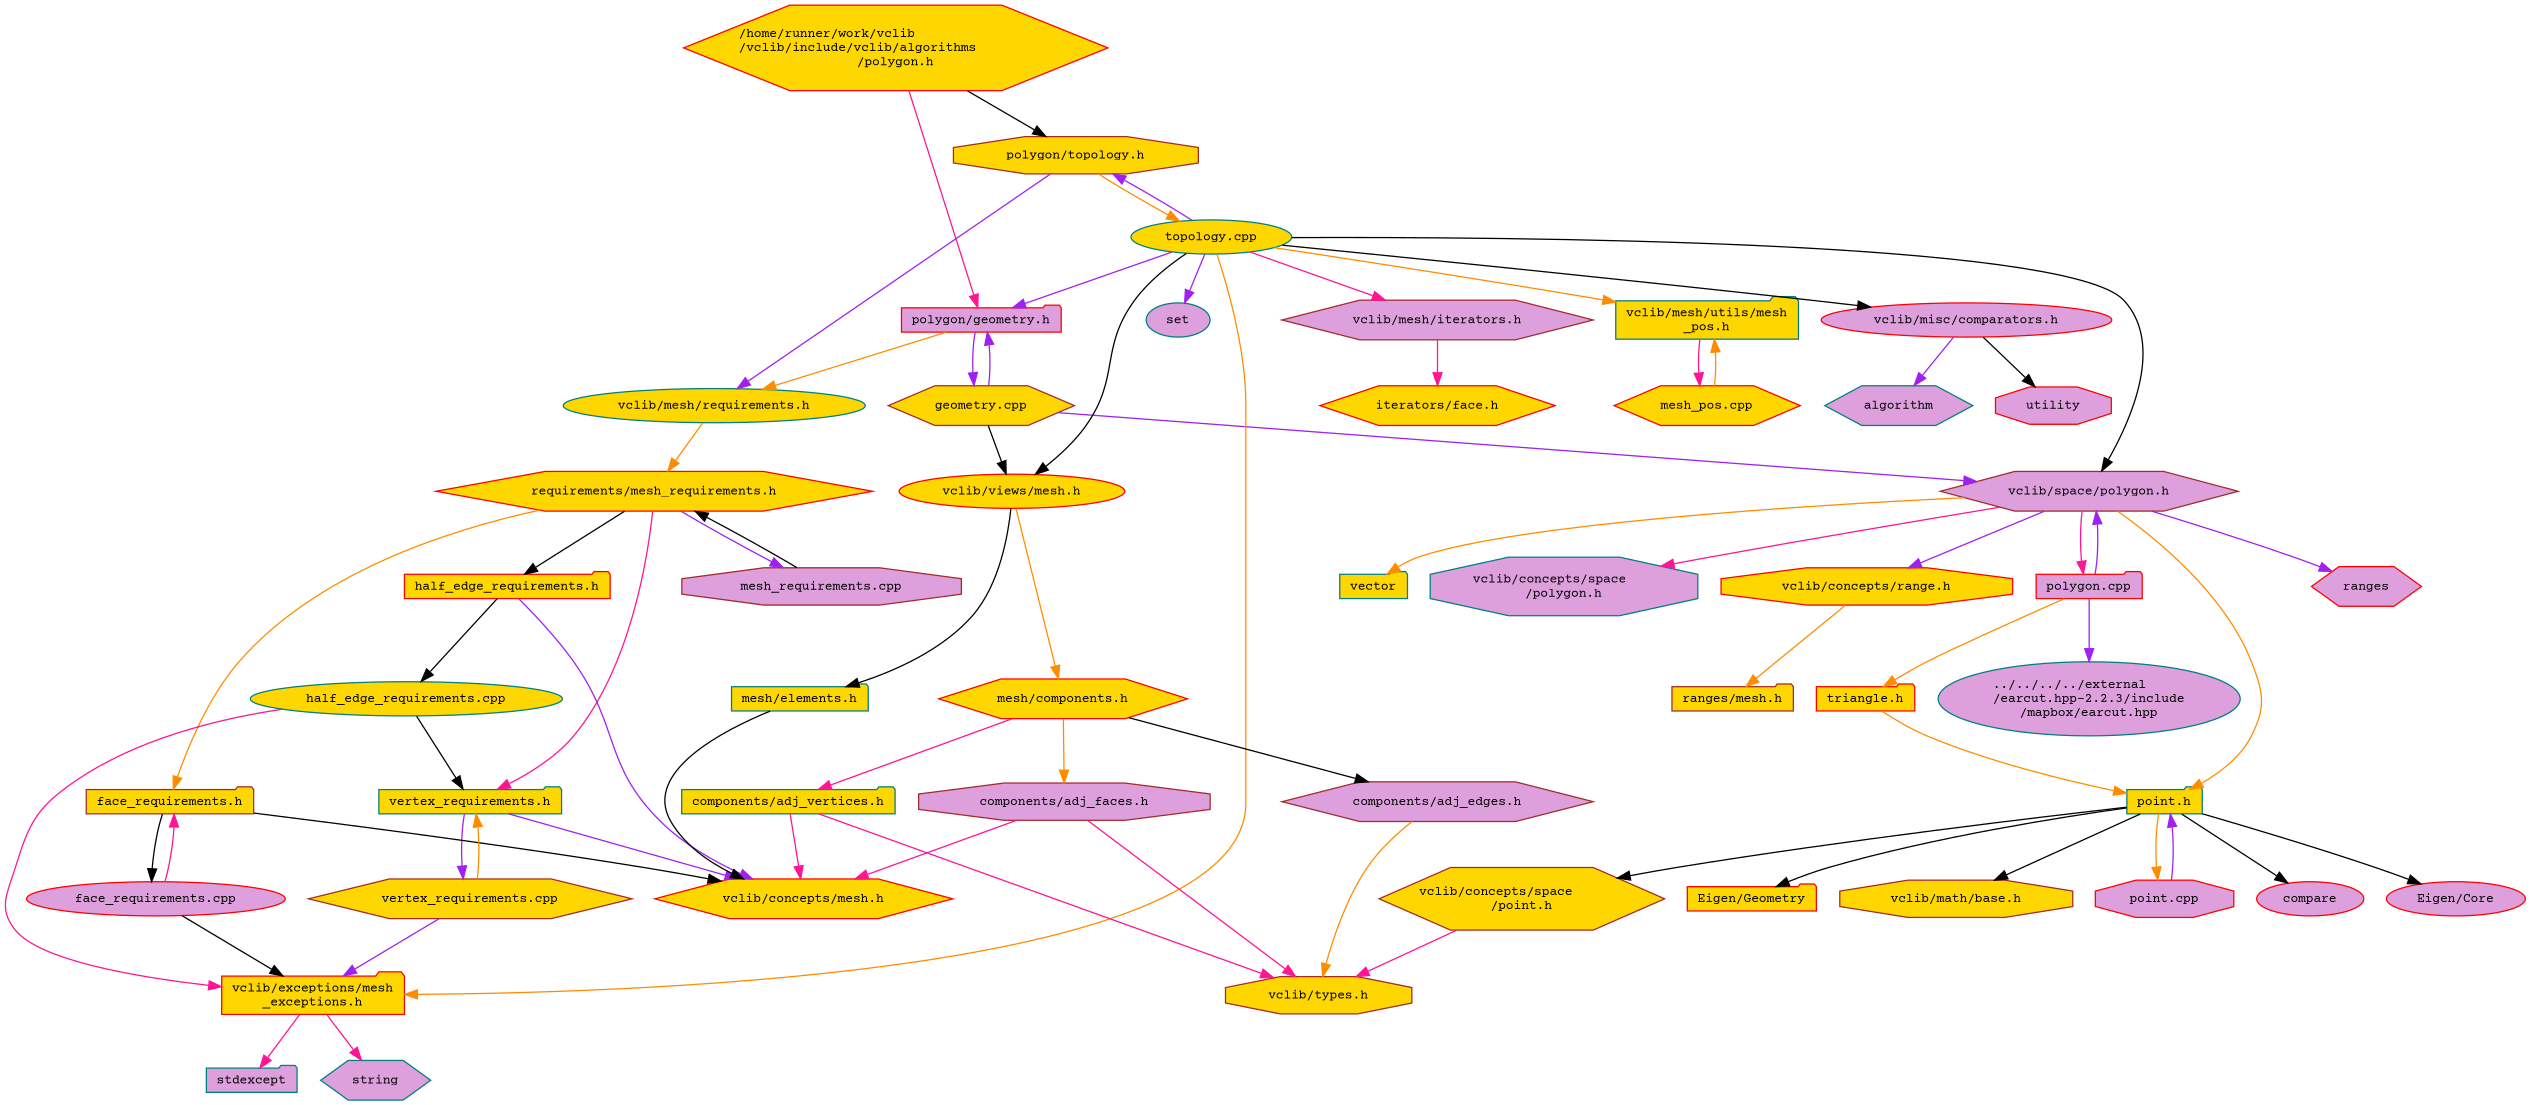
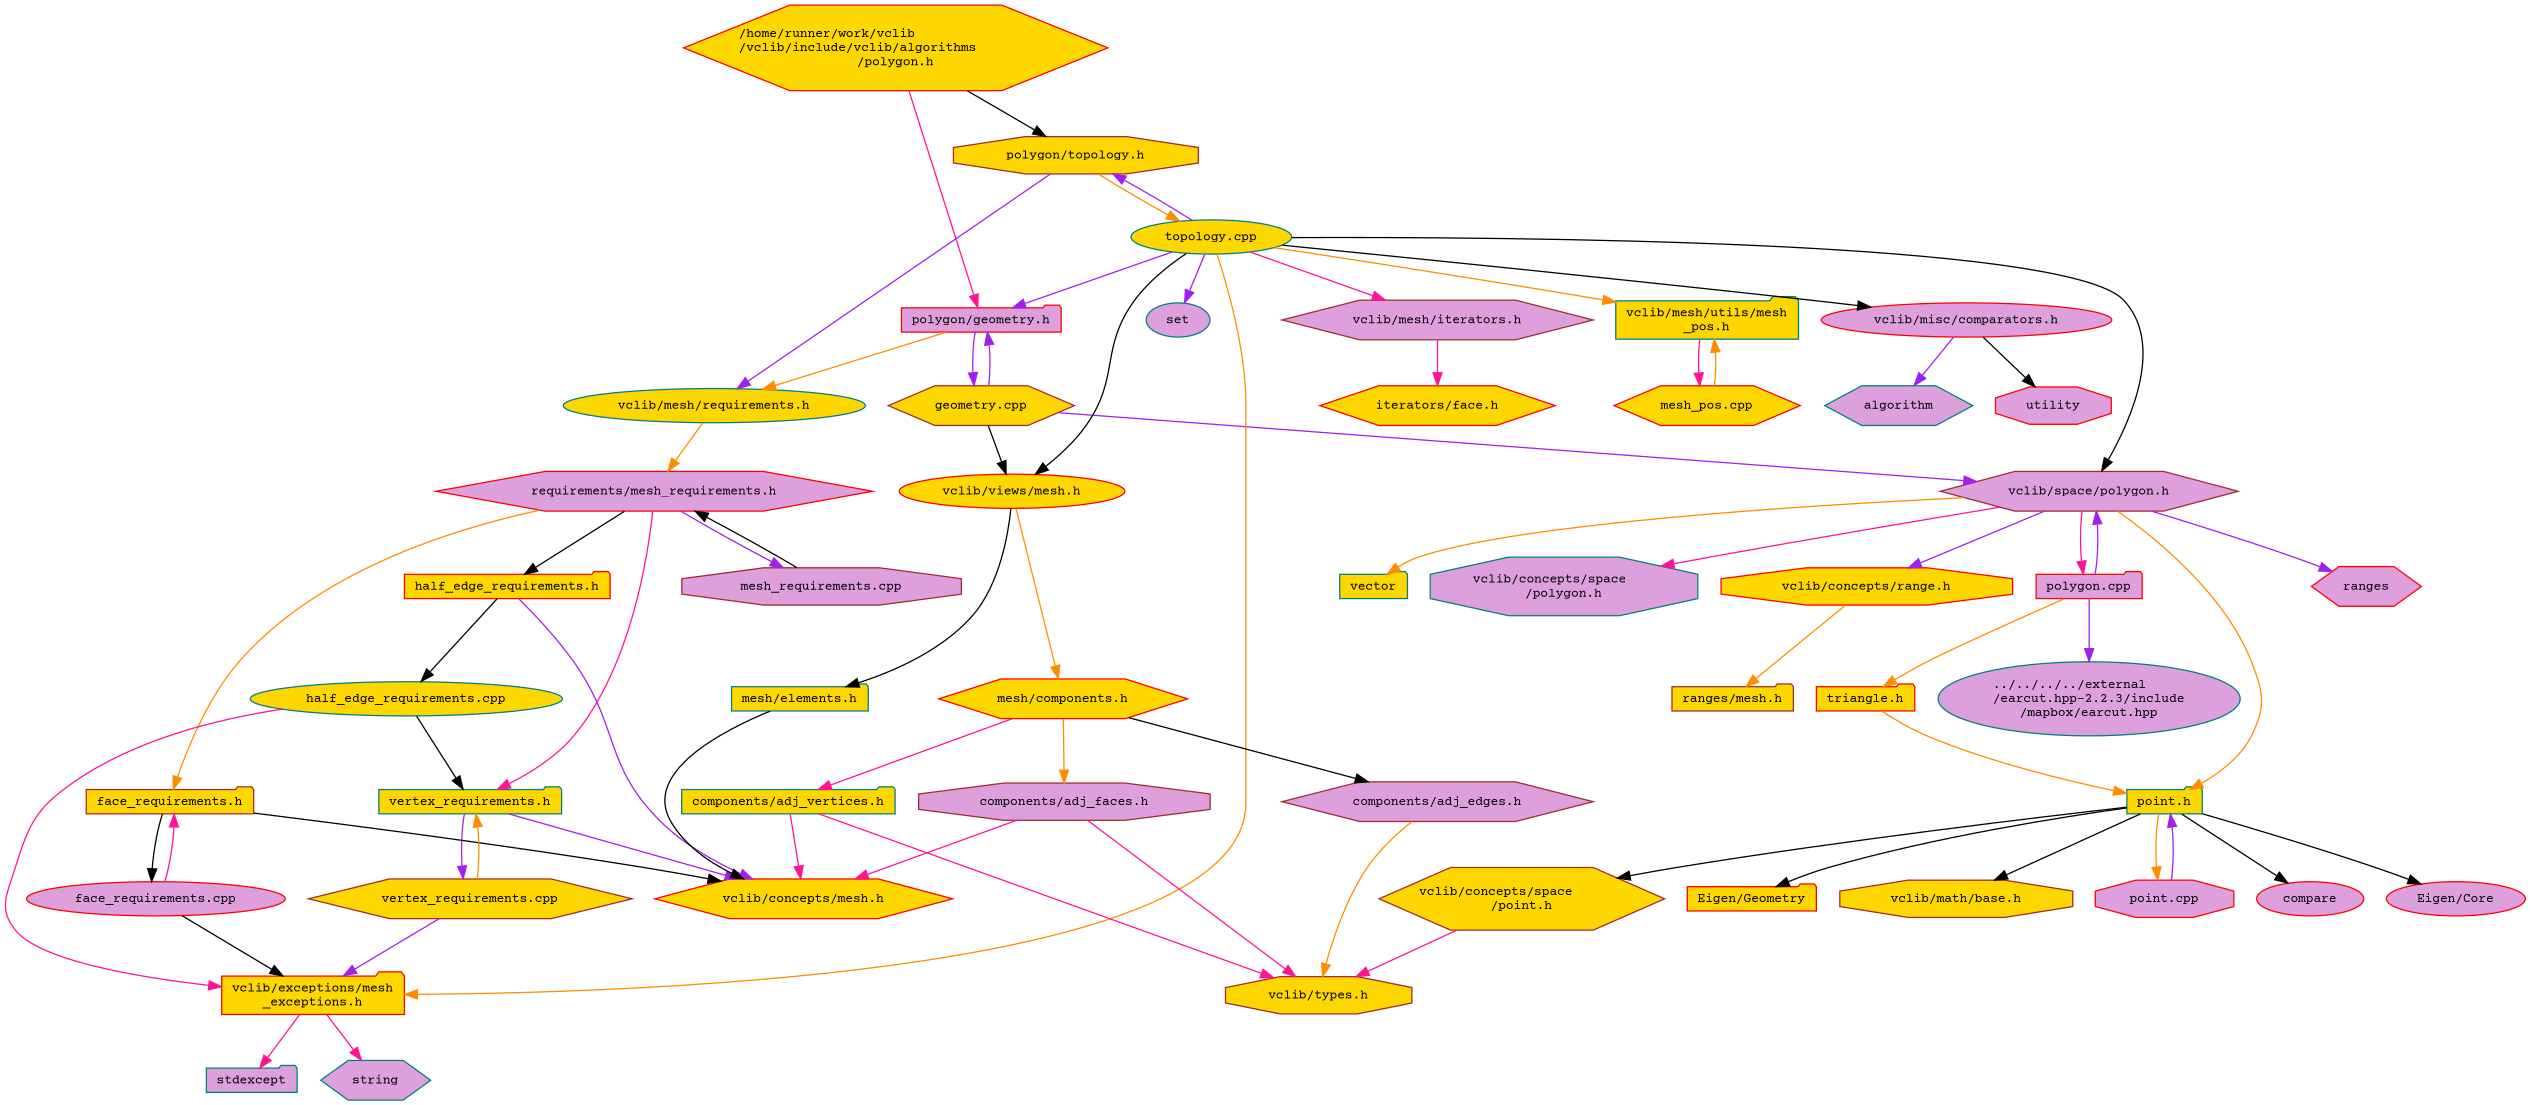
  digraph {
    fontname="Courier Prime"
    node [color=red fillcolor=gold fontname="Courier Prime" fontsize=10 shape=hexagon style=filled]
    edge [color=black fontname="Courier Prime" fontsize=10 labelfontname=Helvetica labelfontsize=10 style=solid]
    n1 [fontcolor=black height=0.2 label="/home/runner/work/vclib\l/vclib/include/vclib/algorithms\l/polygon.h" width=0.4]
    n2 [fillcolor=plum height=0.2 label="polygon/geometry.h" shape=folder width=0.4]
    n3 [color=brown height=0.2 label="polygon/topology.h" shape=octagon width=0.4]
    n4 [color=teal height=0.2 label="vclib/mesh/requirements.h" shape=ellipse width=0.4]
    n5 [color=brown height=0.2 label="geometry.cpp" width=0.4]
    n6 [color=teal height=0.2 label="topology.cpp" shape=ellipse width=0.4]
-   n7 [height=0.2 label="requirements/mesh_requirements.h" width=0.4]
+   n7 [fillcolor=plum height=0.2 label="requirements/mesh_requirements.h" width=0.4]
    n8 [color=brown fillcolor=plum height=0.2 label="vclib/space/polygon.h" width=0.4]
    n9 [height=0.2 label="vclib/views/mesh.h" shape=ellipse width=0.4]
    n10 [height=0.2 label="half_edge_requirements.h" shape=folder width=0.4]
    n11 [color=teal height=0.2 label="vertex_requirements.h" shape=folder width=0.4]
    n12 [color=brown height=0.2 label="face_requirements.h" shape=folder width=0.4]
    n13 [color=brown fillcolor=plum height=0.2 label="mesh_requirements.cpp" shape=octagon width=0.4]
    n14 [height=0.2 label="vclib/concepts/mesh.h" width=0.4]
    n15 [color=teal height=0.2 label="half_edge_requirements.cpp" shape=ellipse width=0.4]
    n16 [color=brown height=0.2 label="vertex_requirements.cpp" width=0.4]
    n17 [fillcolor=plum height=0.2 label="face_requirements.cpp" shape=ellipse width=0.4]
    n18 [height=0.2 label="vclib/exceptions/mesh\l_exceptions.h" shape=folder width=0.4]
    n19 [color=teal fillcolor=plum height=0.2 label=stdexcept shape=folder width=0.4]
    n20 [color=teal fillcolor=plum height=0.2 label=string width=0.4]
    n21 [fillcolor=plum height=0.2 label=ranges width=0.4]
    n22 [color=teal height=0.2 label=vector shape=folder width=0.4]
    n23 [color=teal fillcolor=plum height=0.2 label="vclib/concepts/space\l/polygon.h" shape=octagon width=0.4]
    n24 [height=0.2 label="vclib/concepts/range.h" shape=octagon width=0.4]
    n25 [color=teal height=0.2 label="point.h" shape=folder width=0.4]
    n26 [fillcolor=plum height=0.2 label="polygon.cpp" shape=folder width=0.4]
    n27 [height=0.2 label="mesh/components.h" width=0.4]
    n28 [color=teal height=0.2 label="mesh/elements.h" shape=folder width=0.4]
    n29 [color=brown height=0.2 label="ranges/mesh.h" shape=folder width=0.4]
    n30 [fillcolor=plum height=0.2 label=compare shape=ellipse width=0.4]
    n31 [fillcolor=plum height=0.2 label="Eigen/Core" shape=ellipse width=0.4]
    n32 [height=0.2 label="Eigen/Geometry" shape=folder width=0.4]
    n33 [color=brown height=0.2 label="vclib/concepts/space\l/point.h" width=0.4]
    n34 [color=brown height=0.2 label="vclib/math/base.h" shape=octagon width=0.4]
    n35 [fillcolor=plum height=0.2 label="point.cpp" shape=octagon width=0.4]
    n36 [height=0.2 label="triangle.h" shape=folder width=0.4]
    n37 [color=teal fillcolor=plum height=0.2 label="../../../../external\l/earcut.hpp-2.2.3/include\l/mapbox/earcut.hpp" shape=ellipse width=0.4]
    n38 [color=brown height=0.2 label="vclib/types.h" shape=octagon width=0.4]
    n39 [color=brown fillcolor=plum height=0.2 label="components/adj_edges.h" width=0.4]
    n40 [color=brown fillcolor=plum height=0.2 label="components/adj_faces.h" shape=octagon width=0.4]
    n41 [color=teal height=0.2 label="components/adj_vertices.h" shape=folder width=0.4]
    n42 [color=teal fillcolor=plum height=0.2 label=set shape=ellipse width=0.4]
    n43 [color=brown fillcolor=plum height=0.2 label="vclib/mesh/iterators.h" width=0.4]
    n44 [color=teal height=0.2 label="vclib/mesh/utils/mesh\l_pos.h" shape=folder width=0.4]
    n45 [fillcolor=plum height=0.2 label="vclib/misc/comparators.h" shape=ellipse width=0.4]
    n46 [height=0.2 label="iterators/face.h" width=0.4]
    n47 [height=0.2 label="mesh_pos.cpp" width=0.4]
    n48 [color=teal fillcolor=plum height=0.2 label=algorithm width=0.4]
    n49 [fillcolor=plum height=0.2 label=utility shape=octagon width=0.4]
    n1 -> n2 [color=deeppink]
    n1 -> n3
    n2 -> n4 [color=darkorange]
    n2 -> n5 [color=purple]
    n3 -> n4 [color=purple]
    n3 -> n6 [color=darkorange]
    n4 -> n7 [color=darkorange]
    n5 -> n2 [color=purple]
    n5 -> n8 [color=purple]
    n5 -> n9
    n6 -> n2 [color=purple]
    n6 -> n3 [color=purple]
    n6 -> n8
    n6 -> n9
    n6 -> n18 [color=darkorange]
    n6 -> n42 [color=purple]
    n6 -> n43 [color=deeppink]
    n6 -> n44 [color=darkorange]
    n6 -> n45
    n7 -> n10
    n7 -> n11 [color=deeppink]
    n7 -> n12 [color=darkorange]
    n7 -> n13 [color=purple]
    n8 -> n21 [color=purple]
    n8 -> n22 [color=darkorange]
    n8 -> n23 [color=deeppink]
    n8 -> n24 [color=purple]
    n8 -> n25 [color=darkorange]
    n8 -> n26 [color=deeppink]
    n9 -> n27 [color=darkorange]
    n9 -> n28
    n10 -> n14 [color=purple]
    n10 -> n15
    n11 -> n14 [color=purple]
    n11 -> n16 [color=purple]
    n12 -> n14
    n12 -> n17
    n13 -> n7
    n15 -> n11
    n15 -> n18 [color=deeppink]
    n16 -> n11 [color=darkorange]
    n16 -> n18 [color=purple]
    n17 -> n12 [color=deeppink]
    n17 -> n18
    n18 -> n19 [color=deeppink]
    n18 -> n20 [color=deeppink]
    n24 -> n29 [color=darkorange]
    n25 -> n30
    n25 -> n31
    n25 -> n32
    n25 -> n33
    n25 -> n34
    n25 -> n35 [color=darkorange]
    n26 -> n8 [color=purple]
    n26 -> n36 [color=darkorange]
    n26 -> n37 [color=purple]
    n27 -> n39
    n27 -> n40 [color=darkorange]
    n27 -> n41 [color=deeppink]
    n28 -> n14
    n33 -> n38 [color=deeppink]
    n35 -> n25 [color=purple]
    n36 -> n25 [color=darkorange]
    n39 -> n38 [color=darkorange]
    n40 -> n14 [color=deeppink]
    n40 -> n38 [color=deeppink]
    n41 -> n14 [color=deeppink]
    n41 -> n38 [color=deeppink]
    n43 -> n46 [color=deeppink]
    n44 -> n47 [color=deeppink]
    n45 -> n48 [color=purple]
    n45 -> n49
    n47 -> n44 [color=darkorange]
  }
